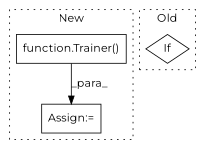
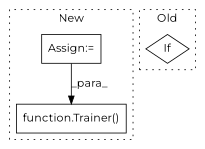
  digraph {
    fontname=Montserrat
    node [l=3 shape=box fontname=Montserrat]
    n1 [a=75 l=21 label="function.Trainer()" s=3259]
    n2 [a=68 label="Assign:=" s=3256]
    n3 [a=96 label=If s=2817 shape=diamond]
    subgraph cluster_1 {
      label=New
      style=dotted
      n1
      n2
    }
    subgraph cluster_2 {
      label=Old
      style=dotted
      n3
    }
-   n1 -> n2 [label=_para_ fontname=Montserrat]
+   n2 -> n1 [label=_para_ fontname=Montserrat]
  }
